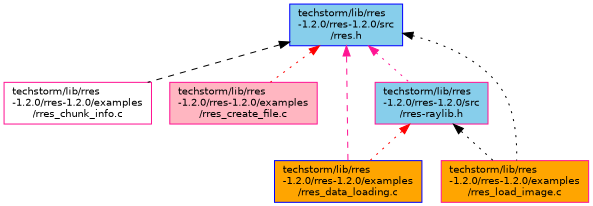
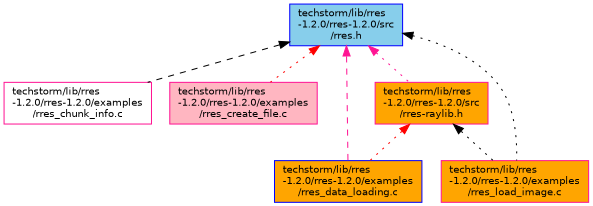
  digraph {
    node [color=deeppink fillcolor=skyblue fontname=Helvetica fontsize=10 shape=box style=filled]
    edge [color=black dir=back fontname=Helvetica fontsize=10 labelfontname=Helvetica labelfontsize=10 style=dotted]
    n1 [color=blue fontcolor=black height=0.2 label="techstorm/lib/rres\l-1.2.0/rres-1.2.0/src\l/rres.h" width=0.4]
    n2 [fillcolor=white height=0.2 label="techstorm/lib/rres\l-1.2.0/rres-1.2.0/examples\l/rres_chunk_info.c" width=0.4]
    n3 [fillcolor=lightpink height=0.2 label="techstorm/lib/rres\l-1.2.0/rres-1.2.0/examples\l/rres_create_file.c" width=0.4]
    n4 [color=blue fillcolor=orange height=0.2 label="techstorm/lib/rres\l-1.2.0/rres-1.2.0/examples\l/rres_data_loading.c" width=0.4]
    n5 [fillcolor=orange height=0.2 label="techstorm/lib/rres\l-1.2.0/rres-1.2.0/examples\l/rres_load_image.c" width=0.4]
-   n6 [height=0.2 label="techstorm/lib/rres\l-1.2.0/rres-1.2.0/src\l/rres-raylib.h" width=0.4]
+   n6 [fillcolor=orange height=0.2 label="techstorm/lib/rres\l-1.2.0/rres-1.2.0/src\l/rres-raylib.h" width=0.4]
    n1 -> n2 [style=dashed]
    n1 -> n3 [color=red]
    n1 -> n4 [color=deeppink style=dashed]
    n1 -> n5
    n1 -> n6 [color=deeppink]
    n6 -> n4 [color=red]
    n6 -> n5
  }
